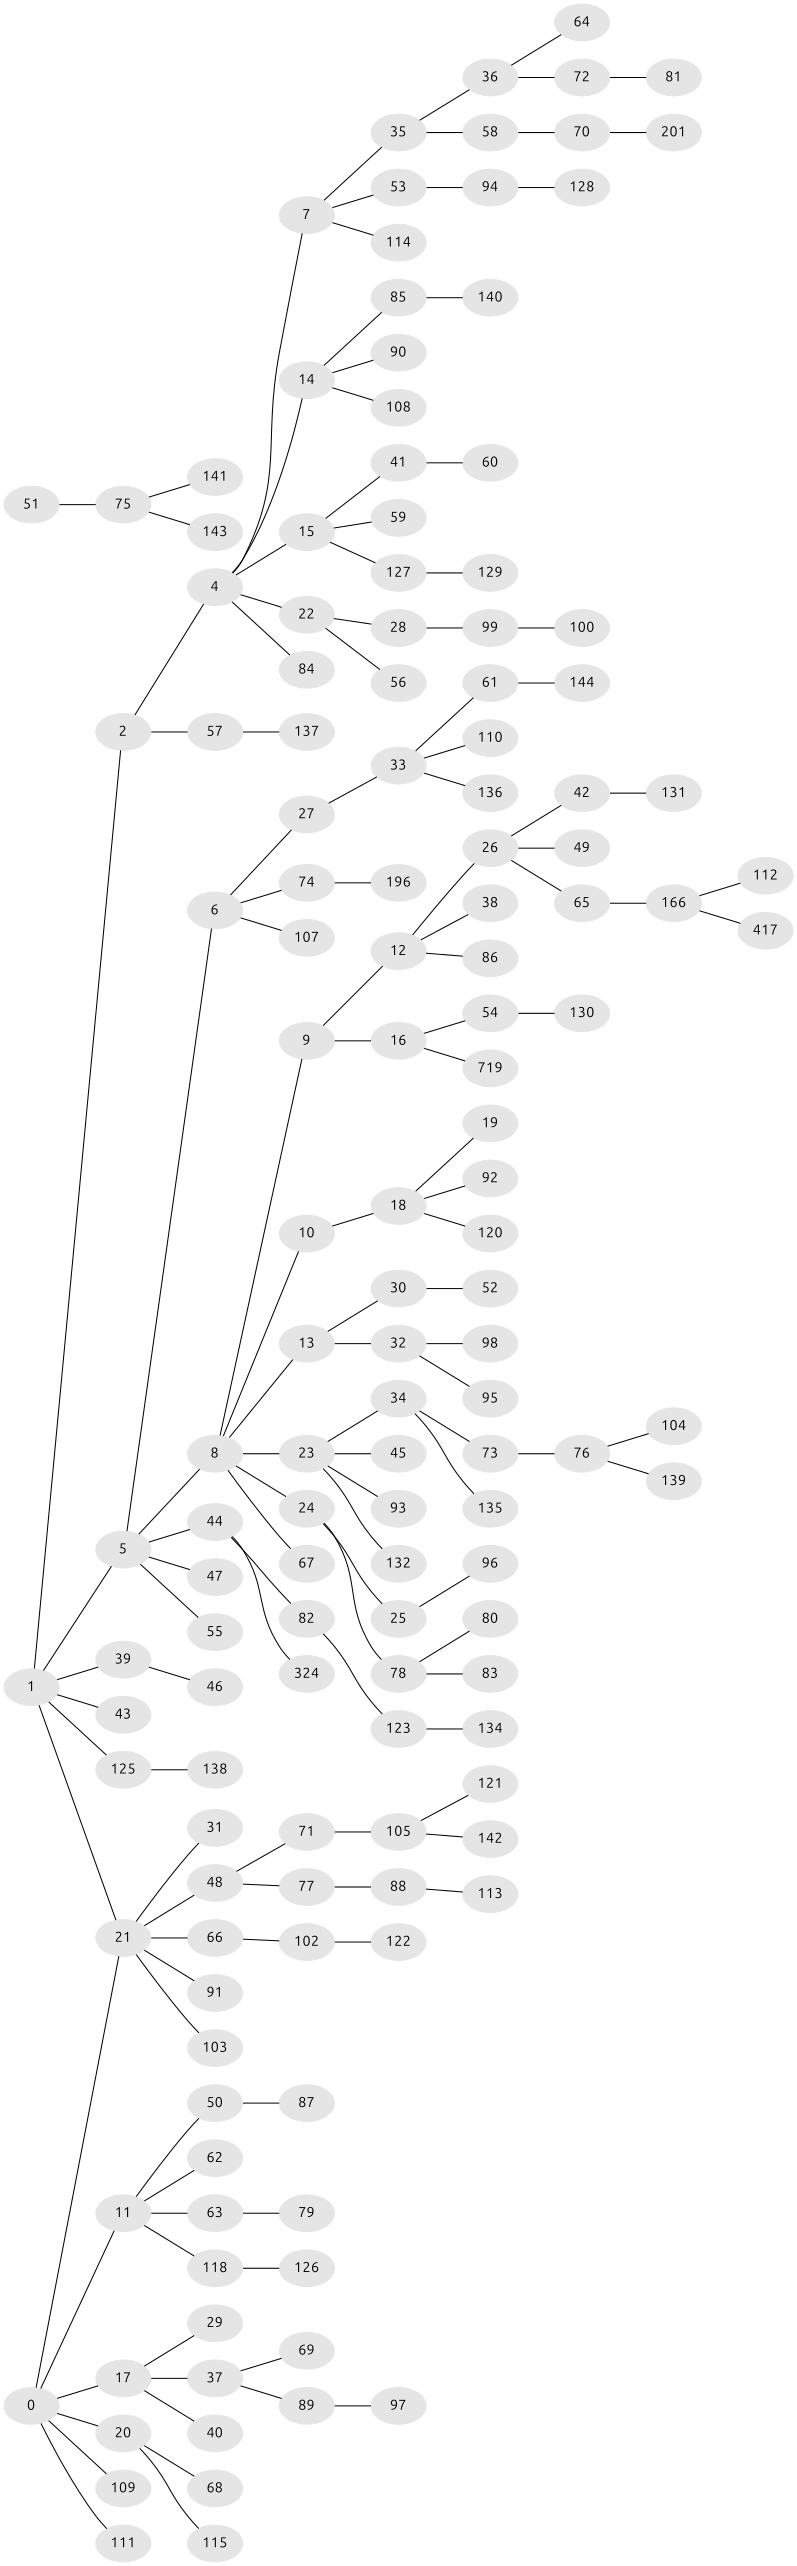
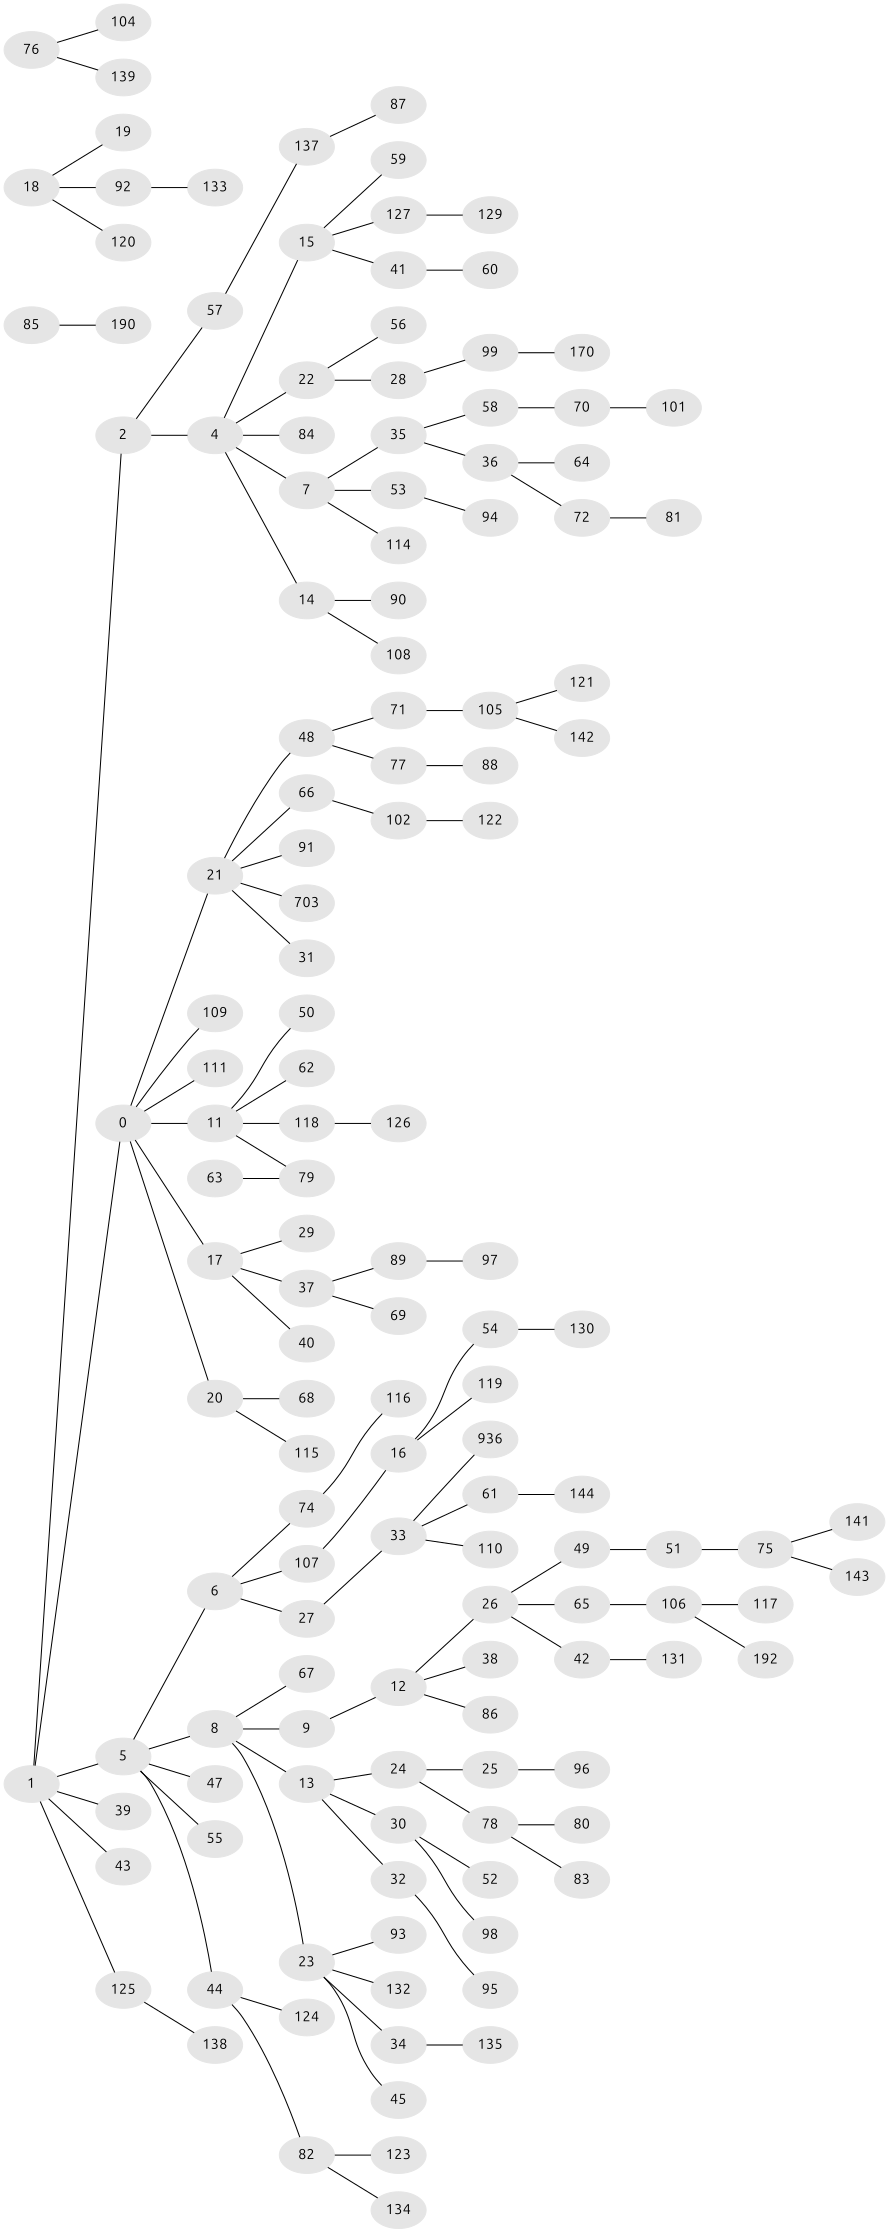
  graph {
    fontname=Ubuntu
    rankdir=LR
    node [color=gray90 fontname=Ubuntu style=filled]
    edge [fontname=Ubuntu]
    1
    2
    n3 [label=0]
    5
    39
    43
    125
    4
    57
    11
    17
    20
    21
    109
    111
    6
    8
    44
    47
    55
-   46
    138
    7
    14
    15
    22
    84
    137
    50
    62
    63
    118
    29
    37
    40
    68
    115
    31
    48
    66
    91
-   103
+   103 [label=703]
    35
    53
    114
    85
    90
    108
    41
    59
    127
    28
    56
    27
    74
    107
    9
-   10
    13
    23
    24
    67
    82
-   124 [label=324]
+   124
    33
-   116 [label=196]
+   116
    36
    58
    94
    12
    16
    18
    30
    32
    34
    45
    93
    132
    25
    78
    26
    38
    86
    54
-   119 [label=719]
+   119
    19
    92
    120
    87
    79
    126
    42
    49
    65
    52
    98
    95
-   140
+   140 [label=190]
    60
    129
    130
    69
    89
+   133
    71
    77
    102
    99
-   73
    135
    96
    80
    83
    131
    51
-   106 [label=166]
+   106
    61
    110
-   136
-   100
+   136 [label=936]
+   100 [label=170]
    144
    76
    64
    72
    70
    81
    97
    123
    134
    105
    88
    75
    141
    143
-   128
-   101 [label=201]
-   112
-   117 [label=417]
+   101
+   112 [label=192]
+   117
    122
    121
    142
    104
    139
-   113
    1 -- 2
-   1 -- 21
+   1 -- n3
    1 -- 5
    1 -- 39
    1 -- 43
    1 -- 125
    2 -- 4
    2 -- 57
    n3 -- 11
    n3 -- 17
    n3 -- 20
    n3 -- 21
    n3 -- 109
    n3 -- 111
    5 -- 6
    5 -- 8
    5 -- 44
    5 -- 47
    5 -- 55
-   39 -- 46
    125 -- 138
    4 -- 7
    4 -- 14
    4 -- 15
    4 -- 22
    4 -- 84
    57 -- 137
    11 -- 50
    11 -- 62
-   11 -- 63
+   11 -- 79
    11 -- 118
    17 -- 29
    17 -- 37
    17 -- 40
    20 -- 68
    20 -- 115
    21 -- 31
    21 -- 48
    21 -- 66
    21 -- 91
    21 -- 103
    6 -- 27
    6 -- 74
    6 -- 107
    8 -- 9
-   8 -- 10
    8 -- 13
    8 -- 23
-   8 -- 24
+   13 -- 24
    8 -- 67
    44 -- 82
    44 -- 124
    7 -- 35
    7 -- 53
    7 -- 114
-   14 -- 85
    14 -- 90
    14 -- 108
    15 -- 41
    15 -- 59
    15 -- 127
    22 -- 28
    22 -- 56
-   50 -- 87
+   137 -- 87
    63 -- 79
    118 -- 126
    37 -- 69
    37 -- 89
    48 -- 71
    48 -- 77
    66 -- 102
    35 -- 36
    35 -- 58
    53 -- 94
    85 -- 140
    41 -- 60
    127 -- 129
    28 -- 99
    27 -- 33
    74 -- 116
    9 -- 12
-   9 -- 16
-   10 -- 18
+   107 -- 16
    13 -- 30
    13 -- 32
    23 -- 34
    23 -- 45
    23 -- 93
    23 -- 132
    24 -- 25
    24 -- 78
    82 -- 123
-   123 -- 134
+   82 -- 134
    33 -- 61
    33 -- 110
    33 -- 136
    36 -- 64
    36 -- 72
    58 -- 70
-   94 -- 128
    12 -- 26
    12 -- 38
    12 -- 86
    16 -- 54
    16 -- 119
    18 -- 19
    18 -- 92
    18 -- 120
    30 -- 52
-   32 -- 98
+   30 -- 98
    32 -- 95
-   34 -- 73
    34 -- 135
    25 -- 96
    78 -- 80
    78 -- 83
    26 -- 42
    26 -- 49
    26 -- 65
    54 -- 130
+   92 -- 133
    42 -- 131
+   49 -- 51
    65 -- 106
    89 -- 97
    71 -- 105
    77 -- 88
    102 -- 122
    99 -- 100
-   73 -- 76
    51 -- 75
    106 -- 112
    106 -- 117
    61 -- 144
    76 -- 104
    76 -- 139
    72 -- 81
    70 -- 101
    105 -- 121
    105 -- 142
-   88 -- 113
    75 -- 141
    75 -- 143
  }
